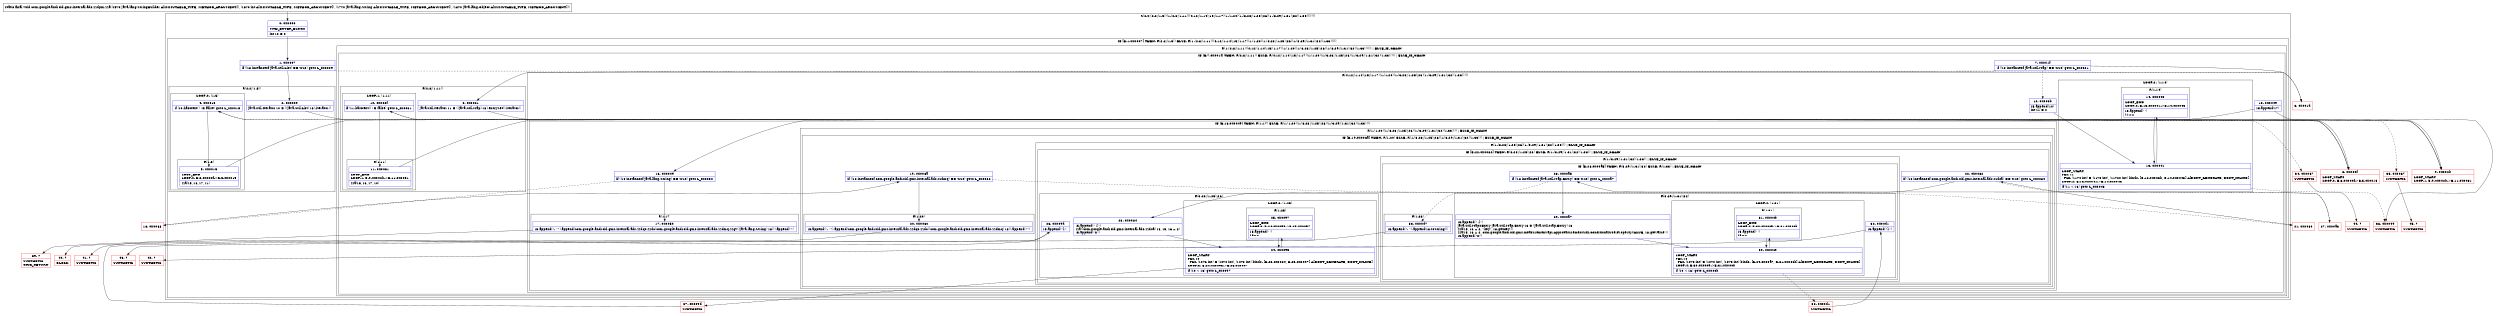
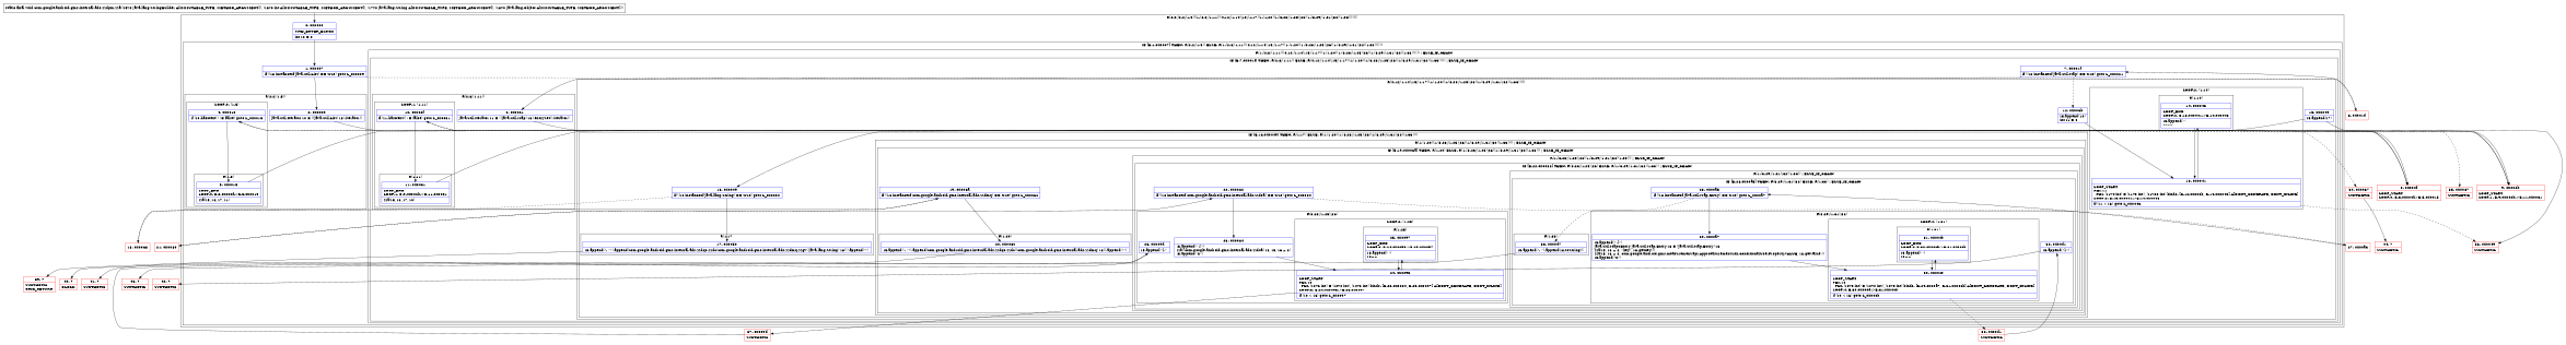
  digraph {
    node [color=blue shape=record]
    n1 [label="{5\:\ 0x0015|LOOP_END\lLOOP:0: B:3:0x000f\-\>B:5:0x0015\l|zza(r5, r6, r7, r1)\l}"]
    n2 [label="{4\:\ 0x0013|if (r0.hasNext() != false) goto L_0x0015\l}"]
    n3 [label="{2\:\ 0x0009|java.util.Iterator r0 = ((java.util.List) r8).iterator()\l}"]
    n4 [label="{11\:\ 0x0031|LOOP_END\lLOOP:1: B:9:0x002b\-\>B:11:0x0031\l|zza(r5, r6, r7, r0)\l}"]
    n5 [label="{10\:\ 0x002f|if (r1.hasNext() != false) goto L_0x0031\l}"]
    n6 [label="{8\:\ 0x0021|java.util.Iterator r1 = ((java.util.Map) r8).entrySet().iterator()\l}"]
    n7 [label="{14\:\ 0x0043|LOOP_END\lLOOP:2: B:13:0x0041\-\>B:14:0x0043\l|r5.append(' ')\lr1++\l}"]
    n8 [label="{13\:\ 0x0041|LOOP_START\lPHI: r1 \l  PHI: (r1v4 int) = (r1v3 int), (r1v20 int) binds: [B:12:0x003b, B:14:0x0043] A[DONT_GENERATE, DONT_INLINE]\lLOOP:2: B:13:0x0041\-\>B:14:0x0043\l|if (r1 \< r6) goto L_0x0043\l}"]
    n9 [label="{17\:\ 0x0050|r5.append(\": \"\").append(com.google.android.gms.internal.ads.zzdqo.zzdc(com.google.android.gms.internal.ads.zzdmq.zzgv((java.lang.String) r8))).append('\"')\l}"]
    n10 [label="{20\:\ 0x006c|r5.append(\": \"\").append(com.google.android.gms.internal.ads.zzdqo.zzdc((com.google.android.gms.internal.ads.zzdmq) r8)).append('\"')\l}"]
    n11 [label="{25\:\ 0x0097|LOOP_END\lLOOP:3: B:24:0x0095\-\>B:25:0x0097\l|r5.append(' ')\lr0++\l}"]
    n12 [label="{24\:\ 0x0095|LOOP_START\lPHI: r0 \l  PHI: (r0v6 int) = (r0v0 int), (r0v8 int) binds: [B:23:0x0084, B:25:0x0097] A[DONT_GENERATE, DONT_INLINE]\lLOOP:3: B:24:0x0095\-\>B:25:0x0097\l|if (r0 \< r6) goto L_0x0097\l}"]
    n13 [label="{23\:\ 0x0084|r5.append(\" \{\")\lzza((com.google.android.gms.internal.ads.zzdoa) r8, r5, r6 + 2)\lr5.append(\"n\")\l}"]
    n14 [label="{26\:\ 0x009d|r5.append(\"\}\")\l}"]
    n15 [label="{31\:\ 0x00cb|LOOP_END\lLOOP:4: B:30:0x00c9\-\>B:31:0x00cb\l|r5.append(' ')\lr0++\l}"]
    n16 [label="{30\:\ 0x00c9|LOOP_START\lPHI: r0 \l  PHI: (r0v3 int) = (r0v0 int), (r0v5 int) binds: [B:29:0x00a7, B:31:0x00cb] A[DONT_GENERATE, DONT_INLINE]\lLOOP:4: B:30:0x00c9\-\>B:31:0x00cb\l|if (r0 \< r6) goto L_0x00cb\l}"]
    n17 [label="{29\:\ 0x00a7|r5.append(\" \{\")\ljava.util.Map$Entry java.util.Map.Entry r8 = (java.util.Map.Entry) r8\lzza(r5, r6 + 2, \"key\", r8.getKey())\lzza(r5, r6 + 2, com.google.android.gms.measurement.api.AppMeasurementSdk.ConditionalUserProperty.VALUE, r8.getValue())\lr5.append(\"n\")\l}"]
    n18 [label="{32\:\ 0x00d1|r5.append(\"\}\")\l}"]
    n19 [label="{33\:\ 0x00d7|r5.append(\": \").append(r8.toString())\l}"]
    n20 [label="{28\:\ 0x00a5|if ((r8 instanceof java.util.Map.Entry) == true) goto L_0x00a7\l}"]
    n21 [label="{22\:\ 0x0082|if ((r8 instanceof com.google.android.gms.internal.ads.zzdoa) == true) goto L_0x0084\l}"]
    n22 [label="{19\:\ 0x006a|if ((r8 instanceof com.google.android.gms.internal.ads.zzdmq) == true) goto L_0x006c\l}"]
    n23 [label="{16\:\ 0x004e|if ((r8 instanceof java.lang.String) == true) goto L_0x0050\l}"]
    n24 [label="{12\:\ 0x003b|r5.append(10)\lint r1 = 0\l}"]
    n25 [label="{15\:\ 0x0049|r5.append(r7)\l}"]
    n26 [label="{7\:\ 0x001f|if ((r8 instanceof java.util.Map) == true) goto L_0x0021\l}"]
    n27 [label="{1\:\ 0x0007|if ((r8 instanceof java.util.List) == true) goto L_0x0009\l}"]
    n28 [label="{0\:\ 0x0000|MTH_ENTER_BLOCK\l|int r0 = 0\l}"]
    n29 [color=red label="{3\:\ 0x000f|LOOP_START\lLOOP:0: B:3:0x000f\-\>B:5:0x0015\l}"]
    n30 [color=red label="{34\:\ 0x0067|SYNTHETIC\l}"]
    n31 [color=red label="{9\:\ 0x002b|LOOP_START\lLOOP:1: B:9:0x002b\-\>B:11:0x0031\l}"]
    n32 [color=red label="{35\:\ 0x0067|SYNTHETIC\l}"]
    n33 [color=red label="{36\:\ 0x0049|SYNTHETIC\l}"]
    n34 [color=red label="{39\:\ ?|SYNTHETIC\lORIG_RETURN\l}"]
    n35 [color=red label="{40\:\ ?|BLOCK\l}"]
    n36 [color=red label="{37\:\ 0x009d|SYNTHETIC\l}"]
    n37 [color=red label="{41\:\ ?|SYNTHETIC\l}"]
    n38 [color=red label="{38\:\ 0x00d1|SYNTHETIC\l}"]
    n39 [color=red label="{42\:\ ?|SYNTHETIC\l}"]
    n40 [color=red label="{43\:\ ?|SYNTHETIC\l}"]
    n41 [color=red label="{27\:\ 0x00a3}"]
    n42 [color=red label="{21\:\ 0x0080}"]
    n43 [color=red label="{18\:\ 0x0068}"]
    n44 [color=red label="{6\:\ 0x001d}"]
    n45 [color=red label="{44\:\ ?|SYNTHETIC\l}"]
-   n46 [color=red label="{45\:\ ?|SYNTHETIC\l}"]
    n47 [label="{static final void com.google.android.gms.internal.ads.zzdpm.zza((r5v0 java.lang.StringBuilder A[IMMUTABLE_TYPE, METHOD_ARGUMENT]), (r6v0 int A[IMMUTABLE_TYPE, METHOD_ARGUMENT]), (r7v0 java.lang.String A[IMMUTABLE_TYPE, METHOD_ARGUMENT]), (r8v0 java.lang.Object A[IMMUTABLE_TYPE, METHOD_ARGUMENT])) }" color=""]
    subgraph cluster_1 {
      label="R(2:0|(2:2|(1:5))(1:(2:8|(1:11))(4:12|(1:14)|15|(1:17)(1:(1:20)(1:(3:23|(1:25)|26)(1:(3:29|(1:31)|32)(1:33)))))))"
      n28
      subgraph cluster_2 {
        label="IF [B:1:0x0007] THEN: R(2:2|(1:5)) ELSE: R(1:(2:8|(1:11))(4:12|(1:14)|15|(1:17)(1:(1:20)(1:(3:23|(1:25)|26)(1:(3:29|(1:31)|32)(1:33))))))"
        n27
        subgraph cluster_3 {
          label="R(2:2|(1:5))"
          n3
          subgraph cluster_4 {
            label="LOOP:0: (1:5)"
            n2
            subgraph cluster_5 {
              label="R(1:5)"
              n1
            }
          }
        }
        subgraph cluster_6 {
          label="R(1:(2:8|(1:11))(4:12|(1:14)|15|(1:17)(1:(1:20)(1:(3:23|(1:25)|26)(1:(3:29|(1:31)|32)(1:33)))))) | ELSE_IF_CHAIN\l"
          subgraph cluster_7 {
            label="IF [B:7:0x001f] THEN: R(2:8|(1:11)) ELSE: R(4:12|(1:14)|15|(1:17)(1:(1:20)(1:(3:23|(1:25)|26)(1:(3:29|(1:31)|32)(1:33))))) | ELSE_IF_CHAIN\l"
            n26
            subgraph cluster_8 {
              label="R(2:8|(1:11))"
              n6
              subgraph cluster_9 {
                label="LOOP:1: (1:11)"
                n5
                subgraph cluster_10 {
                  label="R(1:11)"
                  n4
                }
              }
            }
            subgraph cluster_11 {
              label="R(4:12|(1:14)|15|(1:17)(1:(1:20)(1:(3:23|(1:25)|26)(1:(3:29|(1:31)|32)(1:33)))))"
              n24
              n25
              subgraph cluster_12 {
                label="LOOP:2: (1:14)"
                n8
                subgraph cluster_13 {
                  label="R(1:14)"
                  n7
                }
              }
              subgraph cluster_14 {
                label="IF [B:16:0x004e] THEN: R(1:17) ELSE: R(1:(1:20)(1:(3:23|(1:25)|26)(1:(3:29|(1:31)|32)(1:33))))"
                n23
                subgraph cluster_15 {
                  label="R(1:17)"
                  n9
                }
                subgraph cluster_16 {
                  label="R(1:(1:20)(1:(3:23|(1:25)|26)(1:(3:29|(1:31)|32)(1:33)))) | ELSE_IF_CHAIN\l"
                  subgraph cluster_17 {
                    label="IF [B:19:0x006a] THEN: R(1:20) ELSE: R(1:(3:23|(1:25)|26)(1:(3:29|(1:31)|32)(1:33))) | ELSE_IF_CHAIN\l"
                    n22
                    subgraph cluster_18 {
                      label="R(1:20)"
                      n10
                    }
                    subgraph cluster_19 {
                      label="R(1:(3:23|(1:25)|26)(1:(3:29|(1:31)|32)(1:33))) | ELSE_IF_CHAIN\l"
                      subgraph cluster_20 {
                        label="IF [B:22:0x0082] THEN: R(3:23|(1:25)|26) ELSE: R(1:(3:29|(1:31)|32)(1:33)) | ELSE_IF_CHAIN\l"
                        n21
                        subgraph cluster_21 {
                          label="R(3:23|(1:25)|26)"
                          n13
                          n14
                          subgraph cluster_22 {
                            label="LOOP:3: (1:25)"
                            n12
                            subgraph cluster_23 {
                              label="R(1:25)"
                              n11
                            }
                          }
                        }
                        subgraph cluster_24 {
                          label="R(1:(3:29|(1:31)|32)(1:33)) | ELSE_IF_CHAIN\l"
                          subgraph cluster_25 {
                            label="IF [B:28:0x00a5] THEN: R(3:29|(1:31)|32) ELSE: R(1:33) | ELSE_IF_CHAIN\l"
                            n20
                            subgraph cluster_26 {
                              label="R(3:29|(1:31)|32)"
                              n17
                              n18
                              subgraph cluster_27 {
                                label="LOOP:4: (1:31)"
                                n16
                                subgraph cluster_28 {
                                  label="R(1:31)"
                                  n15
                                }
                              }
                            }
                            subgraph cluster_29 {
                              label="R(1:33)"
                              n19
                            }
                          }
                        }
                      }
                    }
                  }
                }
              }
            }
          }
        }
      }
    }
    n1 -> n29
    n2 -> n1
    n2 -> n30 [style=dashed]
    n3 -> n29
    n4 -> n31
    n5 -> n4
    n5 -> n32 [style=dashed]
    n6 -> n31
    n7 -> n8
    n8 -> n7
    n8 -> n33 [style=dashed]
    n9 -> n34
    n10 -> n35
    n11 -> n12
    n12 -> n11
    n12 -> n36 [style=solid]
    n13 -> n12
    n14 -> n37
    n15 -> n16
    n16 -> n15
    n16 -> n38 [style=dashed]
    n17 -> n16
    n18 -> n39
    n19 -> n40
    n20 -> n17
    n20 -> n19 [style=dashed]
    n21 -> n13
    n21 -> n41 [style=dashed]
    n22 -> n10
    n22 -> n42 [style=dashed]
    n23 -> n9
    n23 -> n43 [style=dashed]
    n24 -> n8
    n25 -> n23
    n25 -> n33
    n26 -> n6
    n26 -> n24 [style=dashed]
    n27 -> n3
    n27 -> n44 [style=dashed]
    n28 -> n27
    n29 -> n2
    n30 -> n45
    n31 -> n5
-   n32 -> n46
    n36 -> n14
    n38 -> n18
    n41 -> n20
    n42 -> n21
    n43 -> n22
-   n26 -> n44
+   n44 -> n26
    n47 -> n28
  }
